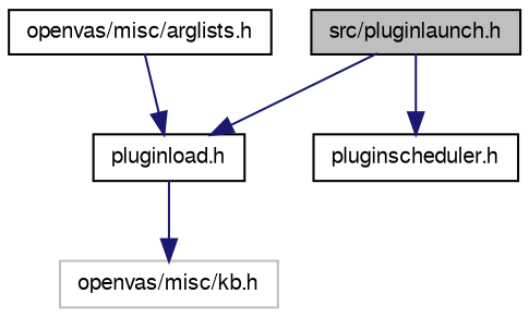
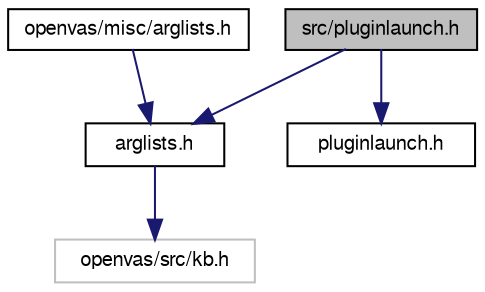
  digraph {
    node [color=black fontname=FreeSans fontsize=10 shape=record]
    edge [color=midnightblue fontname=FreeSans fontsize=10 labelfontname=FreeSans labelfontsize=10 style=solid]
    n1 [fillcolor=grey75 fontcolor=black height=0.2 label="src/pluginlaunch.h" style=filled width=0.4]
-   n2 [height=0.2 label="pluginload.h" width=0.4]
-   n3 [height=0.2 label="pluginscheduler.h" width=0.4]
-   n4 [color=grey75 height=0.2 label="openvas/misc/kb.h" width=0.4]
+   n2 [height=0.2 label="arglists.h" width=0.4]
+   n3 [height=0.2 label="pluginlaunch.h" width=0.4]
+   n4 [color=grey75 height=0.2 label="openvas/src/kb.h" width=0.4]
    n5 [height=0.2 label="openvas/misc/arglists.h" width=0.4]
    n1 -> n2
    n1 -> n3
    n2 -> n4
    n5 -> n2
  }
